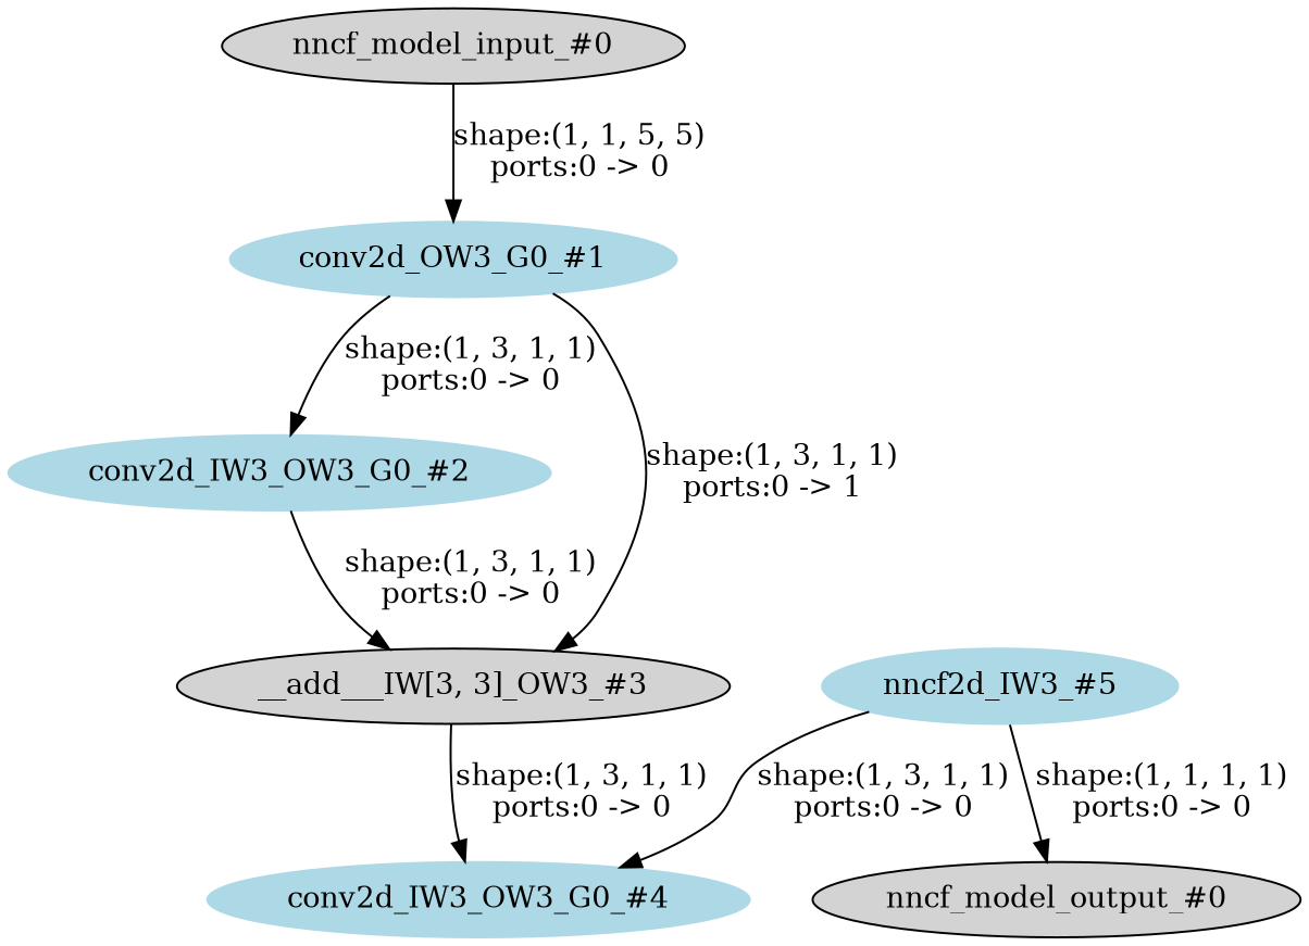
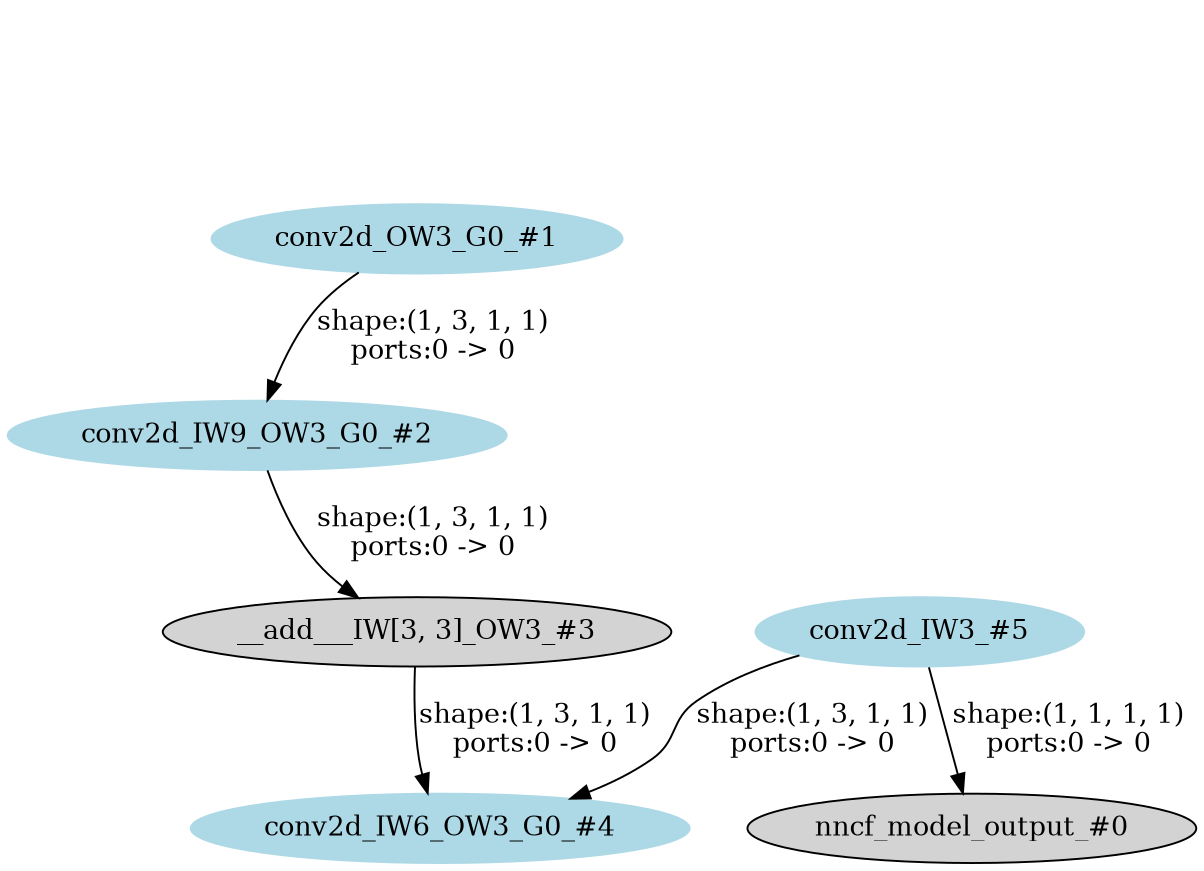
  strict digraph {
    node [style=filled type=conv2d color=lightblue]
    edge [style=solid]
-   n1 [label="nncf_model_input_#0" type=nncf_model_input color=""]
    n2 [label="conv2d_OW3_G0_#1"]
-   n3 [label="conv2d_IW3_OW3_G0_#2"]
+   n3 [label="conv2d_IW9_OW3_G0_#2"]
    n4 [label="__add___IW[3, 3]_OW3_#3" type=__add__ color=""]
-   n5 [label="conv2d_IW3_OW3_G0_#4"]
-   n6 [label="nncf2d_IW3_#5"]
+   n5 [label="conv2d_IW6_OW3_G0_#4"]
+   n6 [label="conv2d_IW3_#5"]
    n7 [label="nncf_model_output_#0" type=nncf_model_output color=""]
-   n1 -> n2 [label="shape:(1, 1, 5, 5)\nports:0 -> 0"]
    n2 -> n3 [label="shape:(1, 3, 1, 1)\nports:0 -> 0"]
-   n2 -> n4 [label="shape:(1, 3, 1, 1)\nports:0 -> 1"]
    n3 -> n4 [label="shape:(1, 3, 1, 1)\nports:0 -> 0"]
    n4 -> n5 [label="shape:(1, 3, 1, 1)\nports:0 -> 0"]
    n6 -> n5 [label="shape:(1, 3, 1, 1)\nports:0 -> 0"]
    n6 -> n7 [label="shape:(1, 1, 1, 1)\nports:0 -> 0"]
  }
